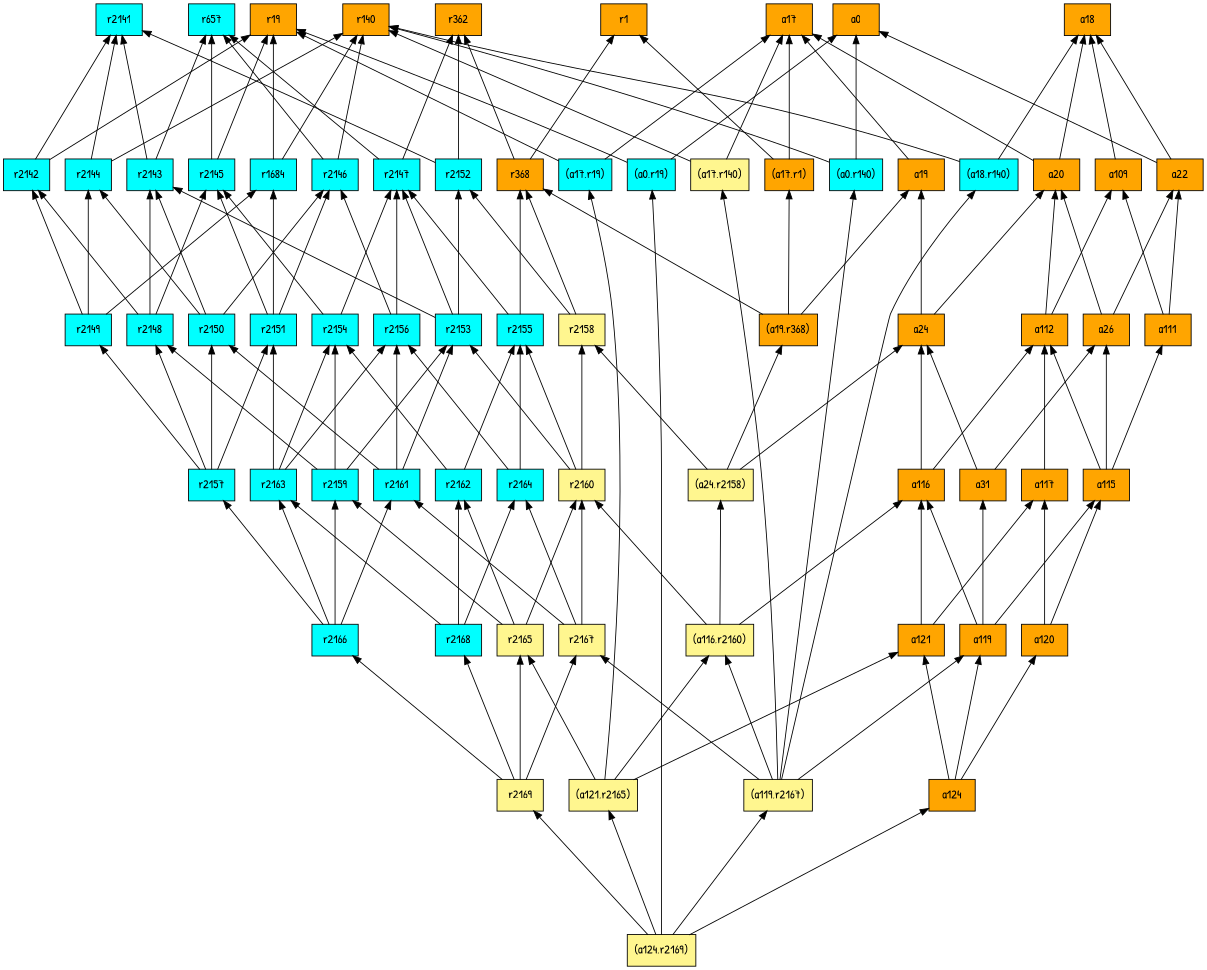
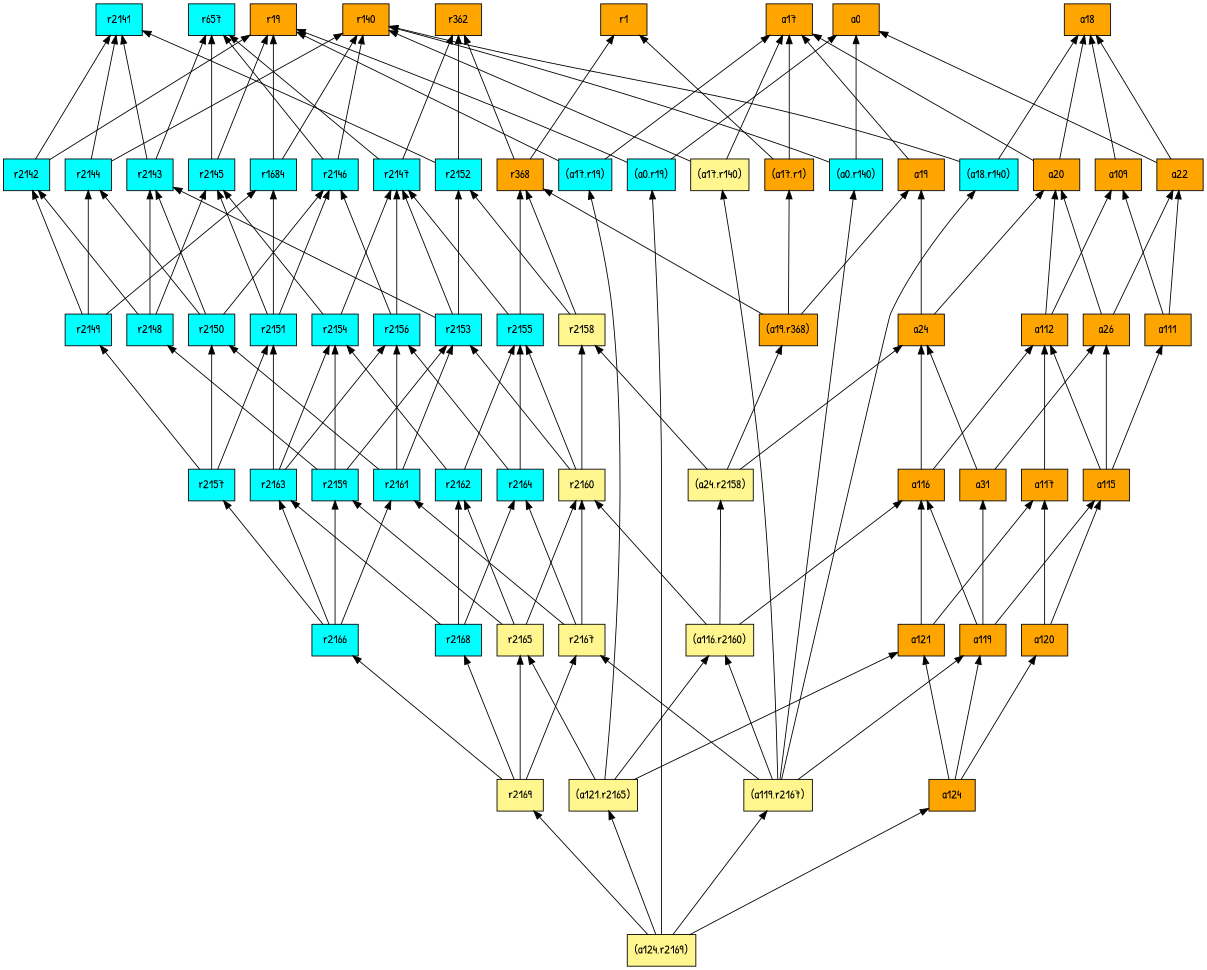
  digraph {
    fontname="Patrick Hand"
    rankdir=BT
    ranksep=2.0
    node [fillcolor=cyan fontname="Patrick Hand" shape=record style=filled]
    edge [fontname="Patrick Hand"]
    n1 [label="{r2149}"]
    n2 [label="{r2144}"]
    n3 [label="{r1684}"]
    n4 [label="{r2142}"]
    n5 [label="{r2141}"]
    n6 [fillcolor=orange label="{r140}"]
    n7 [fillcolor=orange label="{r19}"]
    n8 [label="{r2148}"]
    n9 [label="{r2143}"]
    n10 [label="{r2145}"]
    n11 [label="{r657}"]
    n12 [fillcolor=khaki1 label="{(a121,r2165)}"]
    n13 [fillcolor=khaki1 label="{(a116,r2160)}"]
    n14 [label="{(a17,r19)}"]
    n15 [fillcolor=orange label="{a121}"]
    n16 [fillcolor=khaki1 label="{r2165}"]
    n17 [fillcolor=orange label="{a116}"]
    n18 [fillcolor=khaki1 label="{r2160}"]
    n19 [fillcolor=khaki1 label="{(a24,r2158)}"]
    n20 [fillcolor=orange label="{a17}"]
    n21 [fillcolor=orange label="{a117}"]
    n22 [label="{r2159}"]
    n23 [label="{r2162}"]
    n24 [label="{r2155}"]
    n25 [label="{r2147}"]
    n26 [fillcolor=orange label="{r368}"]
    n27 [fillcolor=orange label="{r362}"]
    n28 [fillcolor=orange label="{r1}"]
    n29 [fillcolor=orange label="{a119}"]
    n30 [fillcolor=orange label="{a31}"]
    n31 [fillcolor=orange label="{a115}"]
    n32 [fillcolor=orange label="{a26}"]
    n33 [fillcolor=orange label="{a24}"]
    n34 [fillcolor=orange label="{a112}"]
    n35 [fillcolor=orange label="{a111}"]
    n36 [label="{r2153}"]
    n37 [fillcolor=khaki1 label="{r2158}"]
    n38 [fillcolor=orange label="{(a19,r368)}"]
    n39 [fillcolor=orange label="{a20}"]
    n40 [fillcolor=orange label="{a109}"]
    n41 [fillcolor=orange label="{a18}"]
    n42 [label="{r2151}"]
    n43 [label="{r2146}"]
    n44 [label="{r2163}"]
    n45 [label="{r2154}"]
    n46 [label="{r2156}"]
    n47 [label="{r2152}"]
    n48 [fillcolor=orange label="{a22}"]
    n49 [fillcolor=orange label="{a0}"]
    n50 [label="{r2166}"]
    n51 [label="{r2157}"]
    n52 [label="{r2161}"]
    n53 [label="{r2150}"]
    n54 [fillcolor=khaki1 label="{r2169}"]
    n55 [label="{r2168}"]
    n56 [fillcolor=khaki1 label="{r2167}"]
    n57 [label="{r2164}"]
    n58 [fillcolor=orange label="{a19}"]
    n59 [fillcolor=khaki1 label="{(a124,r2169)}"]
    n60 [fillcolor=orange label="{a124}"]
    n61 [fillcolor=khaki1 label="{(a119,r2167)}"]
    n62 [label="{(a0,r19)}"]
    n63 [fillcolor=orange label="{a120}"]
    n64 [fillcolor=khaki1 label="{(a17,r140)}"]
    n65 [label="{(a0,r140)}"]
    n66 [label="{(a18,r140)}"]
    n67 [fillcolor=orange label="{(a17,r1)}"]
    n1 -> n2
    n1 -> n3
    n1 -> n4
    n2 -> n5
    n2 -> n6
    n3 -> n6
    n3 -> n7
    n4 -> n5
    n4 -> n7
    n8 -> n4
    n8 -> n9
    n8 -> n10
    n9 -> n5
    n9 -> n11
    n10 -> n7
    n10 -> n11
    n12 -> n13
    n12 -> n14
    n12 -> n15
    n12 -> n16
    n13 -> n17
    n13 -> n18
    n13 -> n19
    n14 -> n7
    n14 -> n20
    n15 -> n17
    n15 -> n21
    n16 -> n18
    n16 -> n22
    n16 -> n23
    n17 -> n33
    n17 -> n34
    n18 -> n24
    n18 -> n36
    n18 -> n37
    n19 -> n33
    n19 -> n37
    n19 -> n38
    n21 -> n34
    n22 -> n8
    n22 -> n36
    n22 -> n45
    n23 -> n24
    n23 -> n45
    n24 -> n25
    n24 -> n26
    n25 -> n11
    n25 -> n27
    n26 -> n27
    n26 -> n28
    n29 -> n17
    n29 -> n30
    n29 -> n31
    n30 -> n32
    n30 -> n33
    n31 -> n32
    n31 -> n34
    n31 -> n35
    n32 -> n39
    n32 -> n48
    n33 -> n39
    n33 -> n58
    n34 -> n39
    n34 -> n40
    n35 -> n40
    n35 -> n48
    n36 -> n9
    n36 -> n25
    n36 -> n47
    n37 -> n26
    n37 -> n47
    n38 -> n26
    n38 -> n58
    n38 -> n67
    n39 -> n20
    n39 -> n41
    n40 -> n41
    n42 -> n3
    n42 -> n10
    n42 -> n43
    n43 -> n6
    n43 -> n11
    n44 -> n42
    n44 -> n45
    n44 -> n46
    n45 -> n10
    n45 -> n25
    n46 -> n25
    n46 -> n43
    n47 -> n5
    n47 -> n27
    n48 -> n41
    n48 -> n49
    n50 -> n22
    n50 -> n44
    n50 -> n51
    n50 -> n52
    n51 -> n1
-   n51 -> n8
    n51 -> n42
    n51 -> n53
    n52 -> n36
    n52 -> n46
    n52 -> n53
    n53 -> n2
    n53 -> n9
    n53 -> n43
    n54 -> n16
    n54 -> n50
    n54 -> n55
    n54 -> n56
    n55 -> n23
    n55 -> n44
    n55 -> n57
    n56 -> n18
    n56 -> n52
    n56 -> n57
    n57 -> n24
    n57 -> n46
    n58 -> n20
    n59 -> n12
    n59 -> n54
    n59 -> n60
    n59 -> n61
    n59 -> n62
    n60 -> n15
    n60 -> n29
    n60 -> n63
    n61 -> n13
    n61 -> n29
    n61 -> n56
    n61 -> n64
    n61 -> n65
    n61 -> n66
    n62 -> n7
    n62 -> n49
    n63 -> n21
    n63 -> n31
    n64 -> n6
    n64 -> n20
    n65 -> n6
    n65 -> n49
    n66 -> n6
    n66 -> n41
    n67 -> n20
    n67 -> n28
  }
